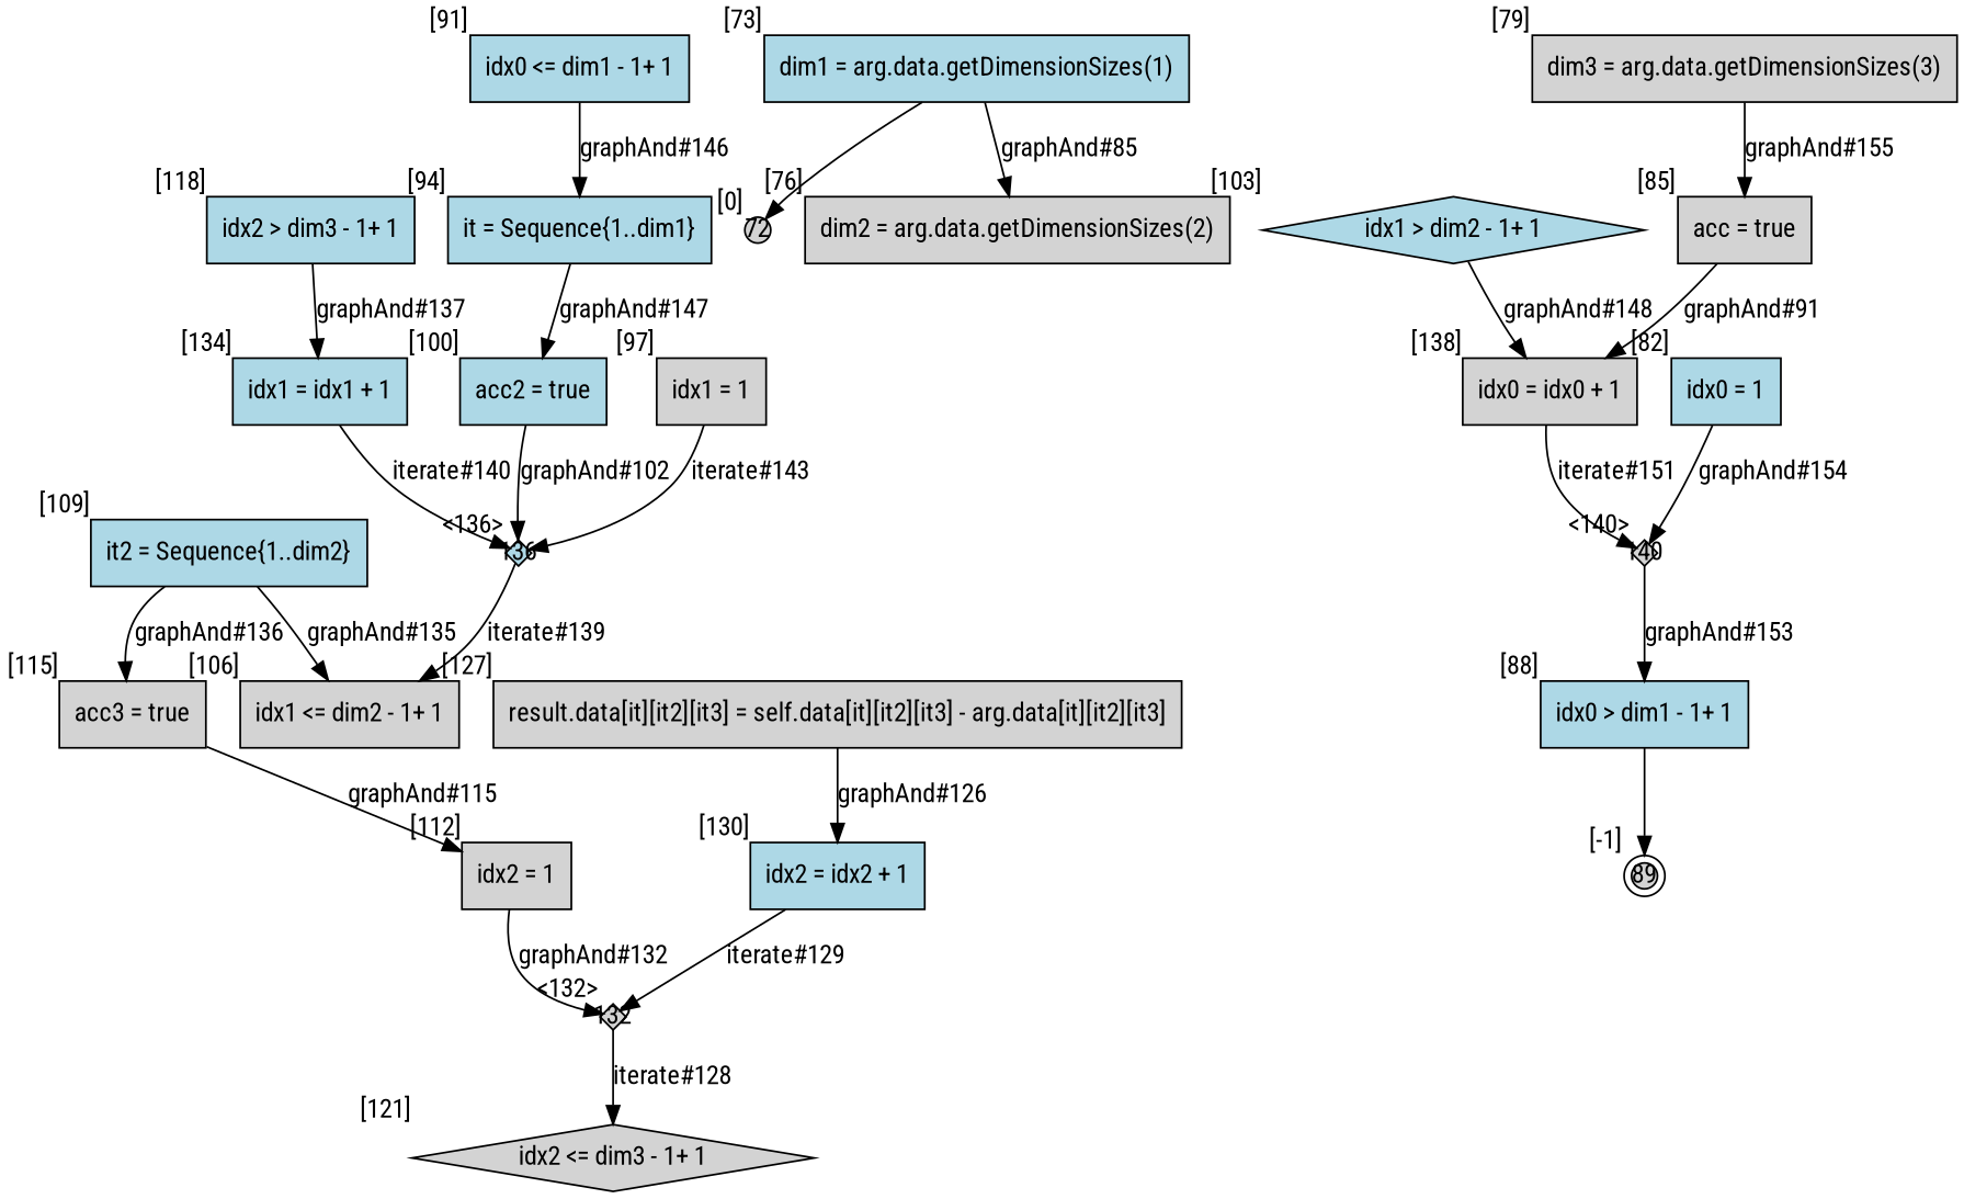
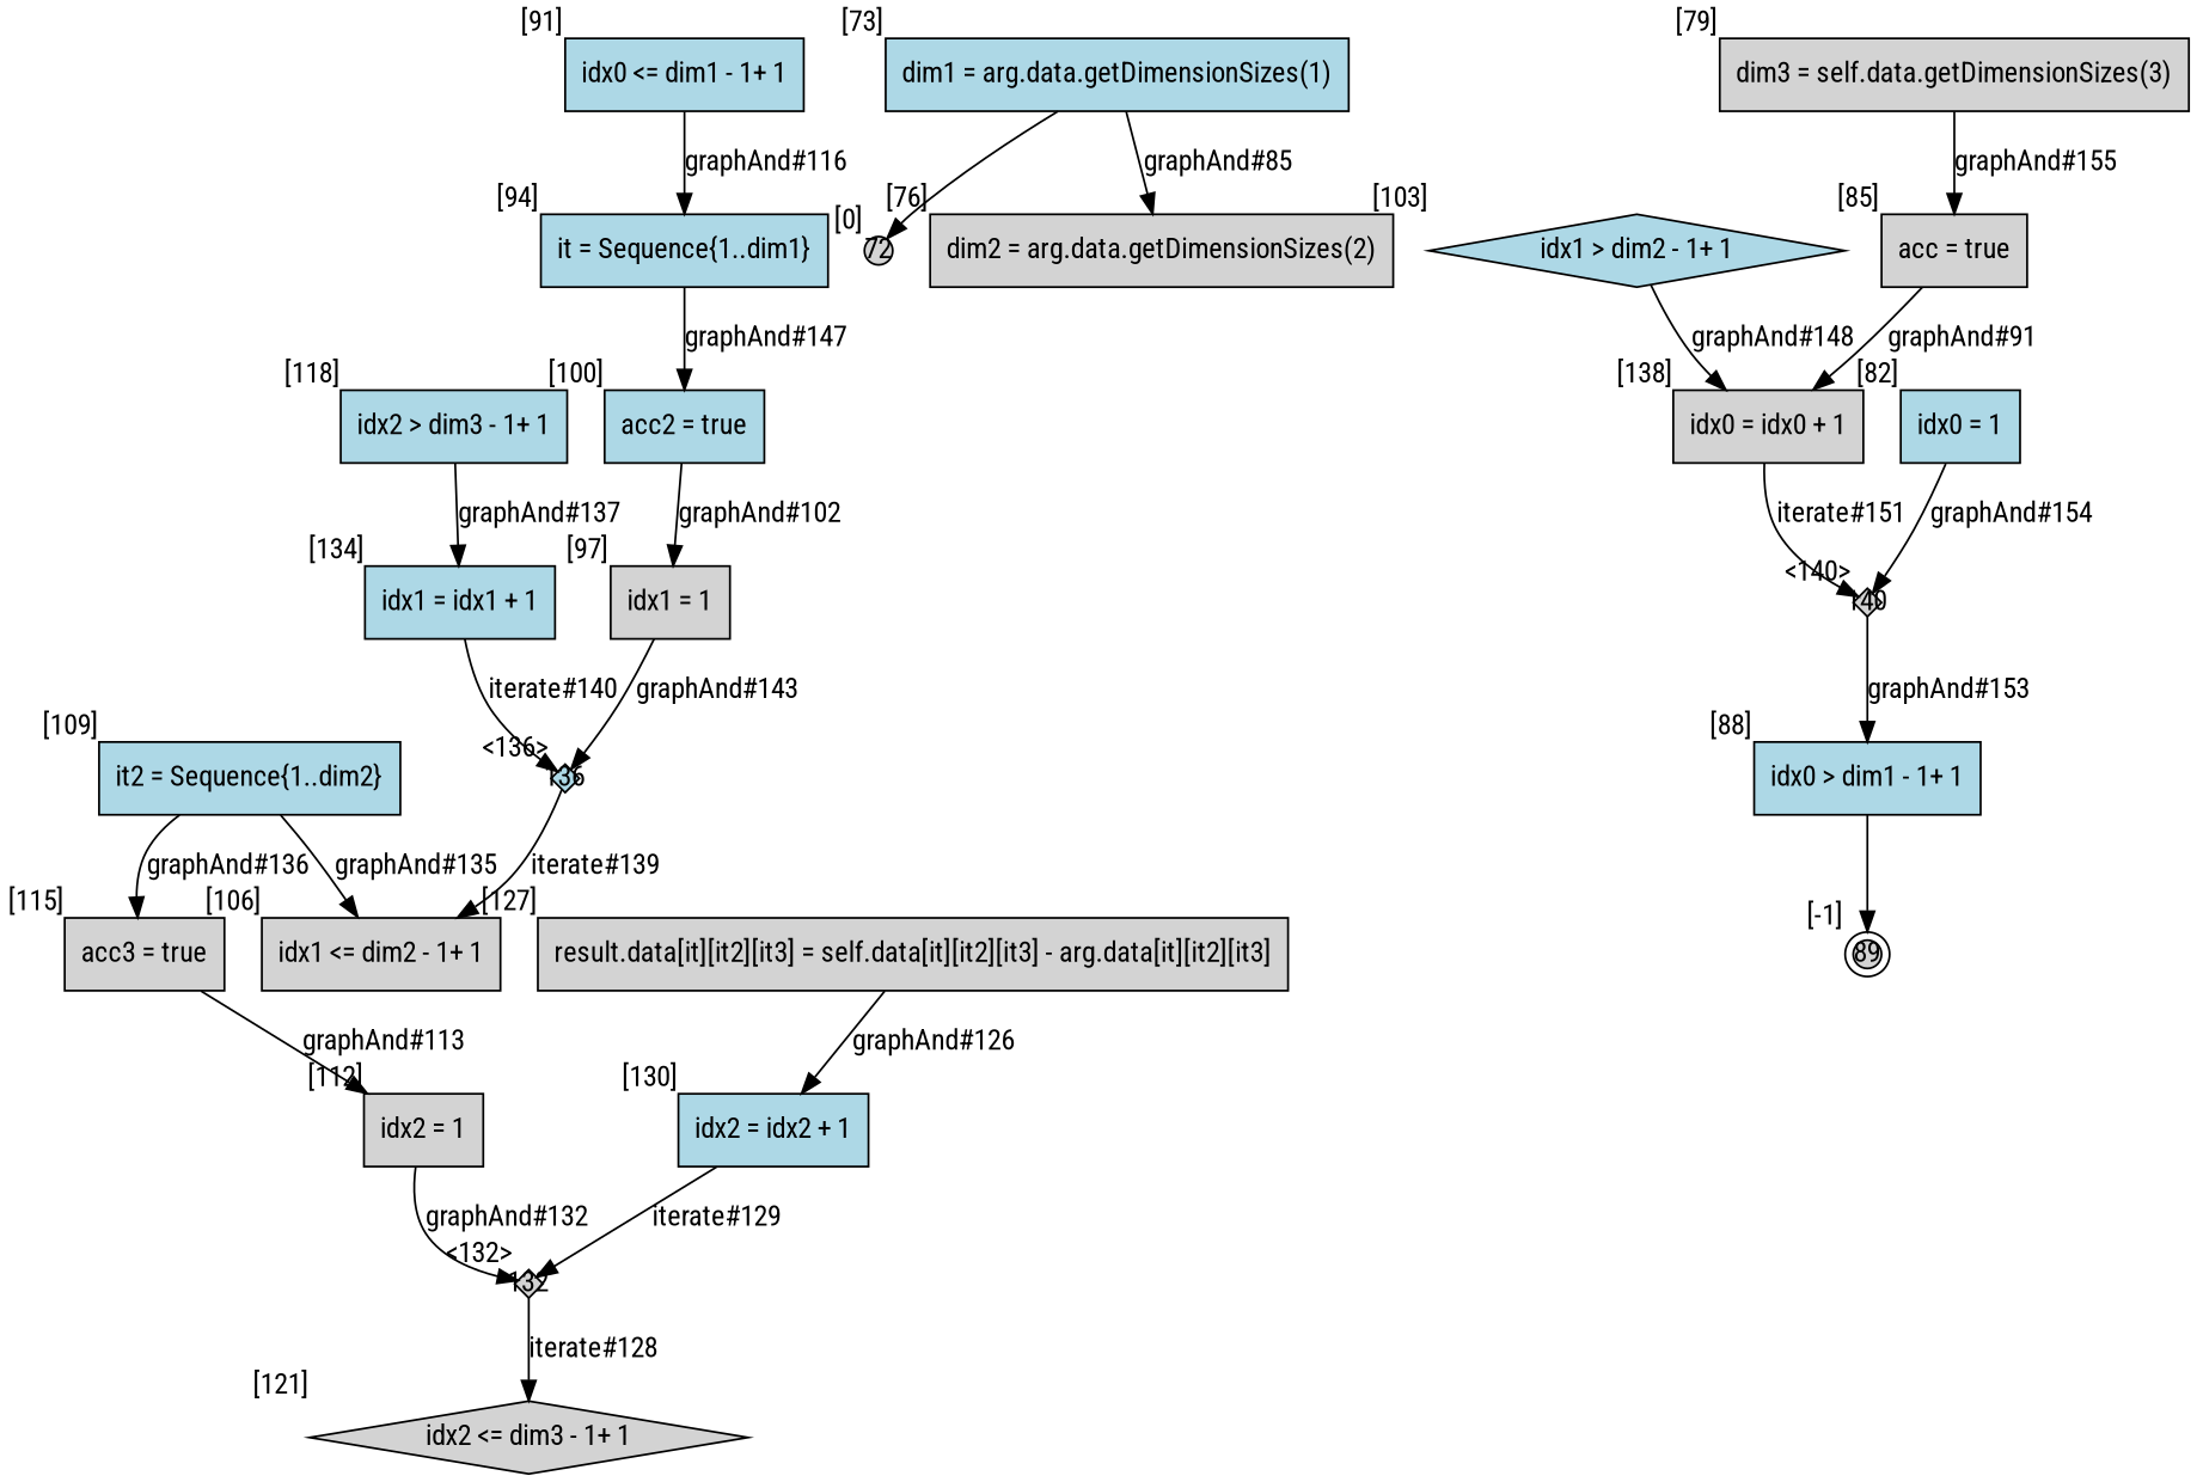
  digraph {
    fontname="Roboto Condensed"
    node [fillcolor=lightgrey fontname="Roboto Condensed" shape=box style=filled]
    edge [fontname="Roboto Condensed"]
    n1 [fillcolor=lightblue label="idx2 = idx2 + 1" xlabel="[130]"]
    132 [fixedsize=true height=.2 shape=diamond width=.2 xlabel="<132>"]
    n3 [label="idx2 <= dim3 - 1+ 1" shape=diamond xlabel="[121]"]
    n4 [fillcolor=lightblue label="idx2 > dim3 - 1+ 1" xlabel="[118]"]
    n5 [fillcolor=lightblue label="idx1 = idx1 + 1" xlabel="[134]"]
    136 [fillcolor=lightblue fixedsize=true height=.2 shape=diamond width=.2 xlabel="<136>"]
    n7 [label="idx1 <= dim2 - 1+ 1" xlabel="[106]"]
    72 [fixedsize=true height=.2 shape=circle width=.2 xlabel="[0]"]
    n9 [fillcolor=lightblue label="dim1 = arg.data.getDimensionSizes(1)" xlabel="[73]"]
    n10 [label="dim2 = arg.data.getDimensionSizes(2)" xlabel="[76]"]
    n11 [fillcolor=lightblue label="idx1 > dim2 - 1+ 1" shape=diamond xlabel="[103]"]
    n12 [label="idx0 = idx0 + 1" xlabel="[138]"]
    140 [fixedsize=true height=.2 shape=diamond width=.2 xlabel="<140>"]
    n14 [fillcolor=lightblue label="idx0 > dim1 - 1+ 1" xlabel="[88]"]
-   n15 [label="dim3 = arg.data.getDimensionSizes(3)" xlabel="[79]"]
+   n15 [label="dim3 = self.data.getDimensionSizes(3)" xlabel="[79]"]
    n16 [label="acc = true" xlabel="[85]"]
    89 [fixedsize=true height=.2 shape=doublecircle width=.2 xlabel="[-1]"]
    n18 [fillcolor=lightblue label="idx0 <= dim1 - 1+ 1" xlabel="[91]"]
    n19 [fillcolor=lightblue label="it = Sequence{1..dim1}" xlabel="[94]"]
    n20 [fillcolor=lightblue label="idx0 = 1" xlabel="[82]"]
    n21 [fillcolor=lightblue label="acc2 = true" xlabel="[100]"]
    n22 [label="idx1 = 1" xlabel="[97]"]
    n23 [fillcolor=lightblue label="it2 = Sequence{1..dim2}" xlabel="[109]"]
    n24 [label="acc3 = true" xlabel="[115]"]
    n25 [label="idx2 = 1" xlabel="[112]"]
    n26 [label="result.data[it][it2][it3] = self.data[it][it2][it3] - arg.data[it][it2][it3]" xlabel="[127]"]
    n1 -> 132 [label="iterate#129"]
    132 -> n3 [label="iterate#128"]
    n4 -> n5 [label="graphAnd#137"]
    n5 -> 136 [label="iterate#140"]
    136 -> n7 [label="iterate#139"]
    n9 -> 72
    n9 -> n10 [label="graphAnd#85"]
    n11 -> n12 [label="graphAnd#148"]
    n12 -> 140 [label="iterate#151"]
    140 -> n14 [label="graphAnd#153"]
    n14 -> 89
    n15 -> n16 [label="graphAnd#155"]
    n16 -> n12 [label="graphAnd#91"]
-   n18 -> n19 [label="graphAnd#146"]
+   n18 -> n19 [label="graphAnd#116"]
    n19 -> n21 [label="graphAnd#147"]
    n20 -> 140 [label="graphAnd#154"]
-   n21 -> 136 [label="graphAnd#102"]
-   n22 -> 136 [label="iterate#143"]
+   n21 -> n22 [label="graphAnd#102"]
+   n22 -> 136 [label="graphAnd#143"]
    n23 -> n7 [label="graphAnd#135"]
    n23 -> n24 [label="graphAnd#136"]
-   n24 -> n25 [label="graphAnd#115"]
+   n24 -> n25 [label="graphAnd#113"]
    n25 -> 132 [label="graphAnd#132"]
    n26 -> n1 [label="graphAnd#126"]
  }
